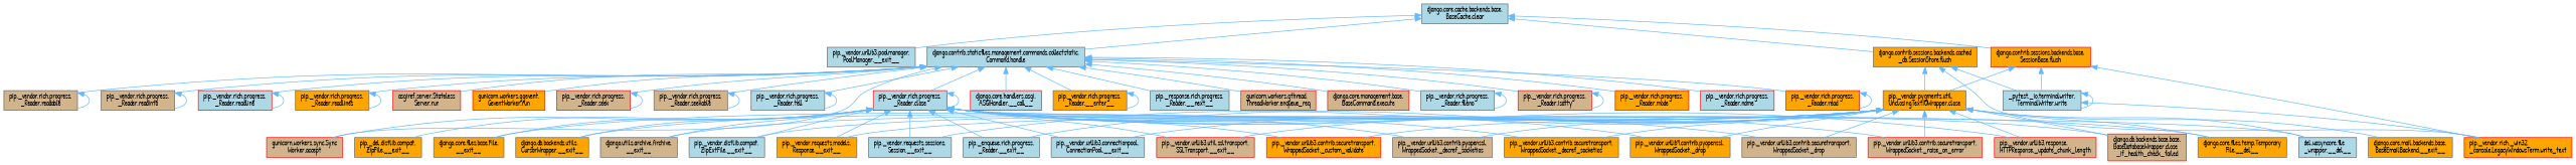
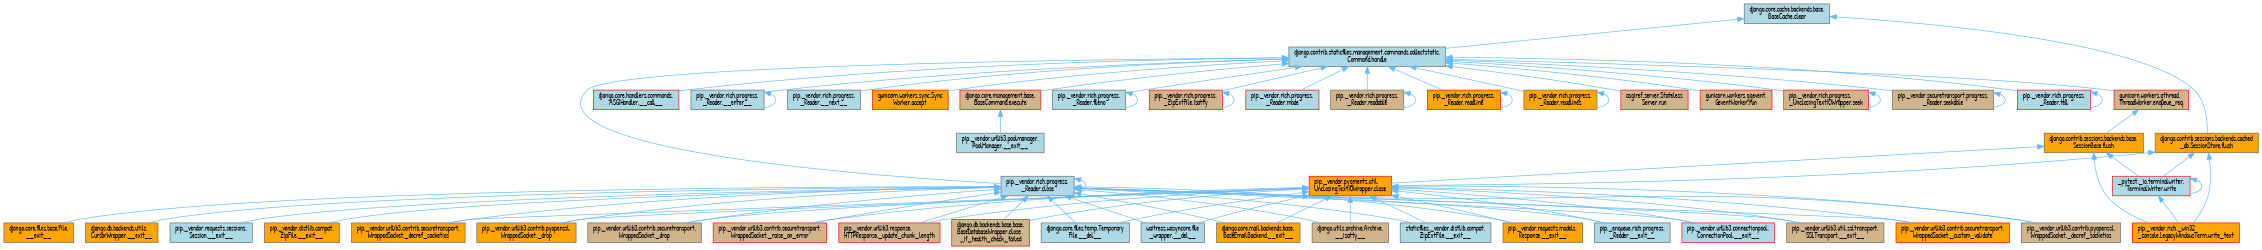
  digraph {
    fontname="Patrick Hand"
    rankdir=TB
    node [color=grey40 fillcolor=lightblue fontname="Patrick Hand" fontsize=10 shape=box style=filled]
    edge [color=steelblue1 dir=back fontname="Patrick Hand" fontsize=10 labelfontname=Helvetica labelfontsize=10 style=solid]
    n1 [color=gray40 fontcolor=black height=0.2 label="django.core.cache.backends.base.\lBaseCache.clear" width=0.4]
    n2 [height=0.2 label="pip._vendor.urllib3.poolmanager.\lPoolManager.__exit__" width=0.4]
-   n3 [color=red fillcolor=orange height=0.2 label="django.contrib.sessions.backends.base.\lSessionBase.flush" width=0.4]
+   n3 [fillcolor=orange height=0.2 label="django.contrib.sessions.backends.base.\lSessionBase.flush" width=0.4]
    n4 [fillcolor=orange height=0.2 label="django.contrib.sessions.backends.cached\l_db.SessionStore.flush" width=0.4]
    n5 [height=0.2 label="django.contrib.staticfiles.management.commands.collectstatic.\lCommand.handle" width=0.4]
-   n6 [fillcolor=orange height=0.2 label="pip._vendor.pygments.util.\lUnclosingTextIOWrapper.close" width=0.4]
-   n7 [height=0.2 label="_pytest._io.terminalwriter.\lTerminalWriter.write" width=0.4]
+   n6 [color=red fillcolor=orange height=0.2 label="pip._vendor.pygments.util.\lUnclosingTextIOWrapper.close" width=0.4]
+   n7 [color=red height=0.2 label="_pytest._io.terminalwriter.\lTerminalWriter.write" width=0.4]
    n8 [color=red fillcolor=orange height=0.2 label="pip._vendor.rich._win32\l_console.LegacyWindowsTerm.write_text" width=0.4]
-   n9 [color=red height=0.2 label="django.core.handlers.asgi.\lASGIHandler.__call__" width=0.4]
-   n10 [fillcolor=orange height=0.2 label="pip._vendor.rich.progress.\l_Reader.__enter__" width=0.4]
-   n11 [height=0.2 label="pip._response.rich.progress.\l_Reader.__next__" width=0.4]
-   n12 [color=red fillcolor=tan height=0.2 label="gunicorn.workers.sync.Sync\lWorker.accept" width=0.4]
-   n13 [color=red height=0.2 label="pip._vendor.rich.progress.\l_Reader.close" width=0.4]
+   n9 [color=red height=0.2 label="django.core.handlers.commands.\lASGIHandler.__call__" width=0.4]
+   n10 [height=0.2 label="pip._vendor.rich.progress.\l_Reader.__enter__" width=0.4]
+   n11 [height=0.2 label="pip._vendor.rich.progress.\l_Reader.__next__" width=0.4]
+   n12 [color=red fillcolor=orange height=0.2 label="gunicorn.workers.sync.Sync\lWorker.accept" width=0.4]
+   n13 [height=0.2 label="pip._vendor.rich.progress.\l_Reader.close" width=0.4]
    n14 [color=red fillcolor=tan height=0.2 label="gunicorn.workers.gthread.\lThreadWorker.enqueue_req" width=0.4]
    n15 [color=red fillcolor=tan height=0.2 label="django.core.management.base.\lBaseCommand.execute" width=0.4]
    n16 [height=0.2 label="pip._vendor.rich.progress.\l_Reader.fileno" width=0.4]
-   n17 [color=red fillcolor=tan height=0.2 label="pip._vendor.rich.progress.\l_Reader.isatty" width=0.4]
-   n18 [color=red fillcolor=orange height=0.2 label="pip._vendor.rich.progress.\l_Reader.mode" width=0.4]
-   n19 [color=red height=0.2 label="pip._vendor.rich.progress.\l_Reader.name" width=0.4]
-   n20 [color=red fillcolor=orange height=0.2 label="pip._vendor.rich.progress.\l_Reader.read" width=0.4]
+   n17 [color=red fillcolor=tan height=0.2 label="pip._vendor.rich.progress.\l_ZipExtFile.isatty" width=0.4]
+   n18 [color=red height=0.2 label="pip._vendor.rich.progress.\l_Reader.mode" width=0.4]
    n21 [fillcolor=tan height=0.2 label="pip._vendor.rich.progress.\l_Reader.readable" width=0.4]
-   n22 [fillcolor=tan height=0.2 label="pip._vendor.rich.progress.\l_Reader.readinto" width=0.4]
-   n23 [color=red height=0.2 label="pip._vendor.rich.progress.\l_Reader.readline" width=0.4]
+   n23 [color=red fillcolor=orange height=0.2 label="pip._vendor.rich.progress.\l_Reader.readline" width=0.4]
    n24 [fillcolor=orange height=0.2 label="pip._vendor.rich.progress.\l_Reader.readlines" width=0.4]
    n25 [color=red fillcolor=tan height=0.2 label="asgiref.server.Stateless\lServer.run" width=0.4]
-   n26 [color=red fillcolor=orange height=0.2 label="gunicorn.workers.ggevent.\lGeventWorker.run" width=0.4]
-   n27 [color=red fillcolor=tan height=0.2 label="pip._vendor.rich.progress.\l_Reader.seek" width=0.4]
-   n28 [fillcolor=tan height=0.2 label="pip._vendor.rich.progress.\l_Reader.seekable" width=0.4]
-   n29 [height=0.2 label="pip._vendor.rich.progress.\l_Reader.tell" width=0.4]
-   n30 [fillcolor=orange height=0.2 label="django.core.files.temp.Temporary\lFile.__del__" width=0.4]
-   n31 [height=0.2 label="del.wasyncore.file\l_wrapper.__del__" width=0.4]
+   n26 [color=red fillcolor=tan height=0.2 label="gunicorn.workers.ggevent.\lGeventWorker.run" width=0.4]
+   n27 [color=red fillcolor=tan height=0.2 label="pip._vendor.rich.progress.\l_UnclosingTextIOWrapper.seek" width=0.4]
+   n28 [fillcolor=tan height=0.2 label="pip._vendor.securetransport.progress.\l_Reader.seekable" width=0.4]
+   n29 [color=red height=0.2 label="pip._vendor.rich.progress.\l_Reader.tell" width=0.4]
+   n30 [height=0.2 label="django.core.files.temp.Temporary\lFile.__del__" width=0.4]
+   n31 [height=0.2 label="waitress.wasyncore.file\l_wrapper.__del__" width=0.4]
    n32 [fillcolor=orange height=0.2 label="django.core.files.base.File.\l__exit__" width=0.4]
    n33 [fillcolor=orange height=0.2 label="django.core.mail.backends.base.\lBaseEmailBackend.__exit__" width=0.4]
    n34 [fillcolor=orange height=0.2 label="django.db.backends.utils.\lCursorWrapper.__exit__" width=0.4]
-   n35 [fillcolor=tan height=0.2 label="django.utils.archive.Archive.\l__exit__" width=0.4]
-   n36 [height=0.2 label="pip._vendor.distlib.compat.\lZipExtFile.__exit__" width=0.4]
+   n35 [fillcolor=tan height=0.2 label="django.utils.archive.Archive.\l__isatty__" width=0.4]
+   n36 [height=0.2 label="staticfiles._vendor.distlib.compat.\lZipExtFile.__exit__" width=0.4]
    n37 [fillcolor=orange height=0.2 label="pip._vendor.requests.models.\lResponse.__exit__" width=0.4]
    n38 [height=0.2 label="pip._vendor.requests.sessions.\lSession.__exit__" width=0.4]
    n39 [height=0.2 label="pip._enqueue.rich.progress.\l_Reader.__exit__" width=0.4]
-   n40 [height=0.2 label="pip._vendor.urllib3.connectionpool.\lConnectionPool.__exit__" width=0.4]
-   n41 [color=red fillcolor=tan height=0.2 label="pip._vendor.urllib3.util.ssltransport.\lSSLTransport.__exit__" width=0.4]
+   n40 [color=red height=0.2 label="pip._vendor.urllib3.connectionpool.\lConnectionPool.__exit__" width=0.4]
+   n41 [fillcolor=tan height=0.2 label="pip._vendor.urllib3.util.ssltransport.\lSSLTransport.__exit__" width=0.4]
    n42 [color=red fillcolor=orange height=0.2 label="pip._vendor.urllib3.contrib.securetransport.\lWrappedSocket._custom_validate" width=0.4]
    n43 [fillcolor=tan height=0.2 label="pip._vendor.urllib3.contrib.pyopenssl.\lWrappedSocket._decref_socketios" width=0.4]
    n44 [fillcolor=orange height=0.2 label="pip._vendor.urllib3.contrib.securetransport.\lWrappedSocket._decref_socketios" width=0.4]
-   n45 [fillcolor=orange height=0.2 label="pip._vendor.urllib9.contrib.pyopenssl.\lWrappedSocket._drop" width=0.4]
+   n45 [fillcolor=orange height=0.2 label="pip._vendor.urllib3.contrib.pyopenssl.\lWrappedSocket._drop" width=0.4]
    n46 [fillcolor=tan height=0.2 label="pip._vendor.urllib3.contrib.securetransport.\lWrappedSocket._drop" width=0.4]
    n47 [color=red fillcolor=tan height=0.2 label="pip._vendor.urllib3.contrib.securetransport.\lWrappedSocket._raise_on_error" width=0.4]
    n48 [color=red fillcolor=tan height=0.2 label="pip._vendor.urllib3.response.\lHTTPResponse._update_chunk_length" width=0.4]
    n49 [color=red fillcolor=tan height=0.2 label="django.db.backends.base.base.\lBaseDatabaseWrapper.close\l_if_health_check_failed" width=0.4]
-   n50 [fillcolor=orange height=0.2 label="pip._del.distlib.compat.\lZipFile.__exit__" width=0.4]
-   n1 -> n2
-   n1 -> n3
+   n50 [fillcolor=orange height=0.2 label="pip._vendor.distlib.compat.\lZipFile.__exit__" width=0.4]
+   n15 -> n2
+   n14 -> n3
    n1 -> n4
    n1 -> n5
    n3 -> n6
    n3 -> n7
    n3 -> n8
    n4 -> n6
    n4 -> n7
    n4 -> n8
    n5 -> n9
    n5 -> n10
    n5 -> n11
    n5 -> n12
    n5 -> n13
    n5 -> n14
    n5 -> n15
    n5 -> n16
    n5 -> n17
    n5 -> n18
-   n5 -> n19
-   n5 -> n20
    n5 -> n21
-   n5 -> n22
    n5 -> n23
    n5 -> n24
    n5 -> n25
    n5 -> n26
    n5 -> n27
    n5 -> n28
    n5 -> n29
    n6 -> n30
    n6 -> n31
-   n6 -> n32
    n6 -> n33
-   n6 -> n34
    n6 -> n35
    n6 -> n36
    n6 -> n37
-   n6 -> n38
    n6 -> n39
    n6 -> n40
    n6 -> n41
    n6 -> n42
    n6 -> n43
    n6 -> n44
    n6 -> n45
    n6 -> n46
    n6 -> n47
    n6 -> n48
    n6 -> n49
    n7 -> n7
    n7 -> n8
    n10 -> n10
    n13 -> n13
    n13 -> n30
    n13 -> n31
    n13 -> n32
-   n13 -> n12
+   n13 -> n33
    n13 -> n34
    n13 -> n35
    n13 -> n36
    n13 -> n37
    n13 -> n38
    n13 -> n39
    n13 -> n40
    n13 -> n41
    n13 -> n42
    n13 -> n43
    n13 -> n44
    n13 -> n45
    n13 -> n46
    n13 -> n47
    n13 -> n48
    n13 -> n49
    n13 -> n50
    n16 -> n16
    n17 -> n17
-   n20 -> n20
    n21 -> n21
-   n22 -> n22
    n23 -> n23
    n24 -> n24
    n27 -> n27
    n28 -> n28
    n29 -> n29
  }
